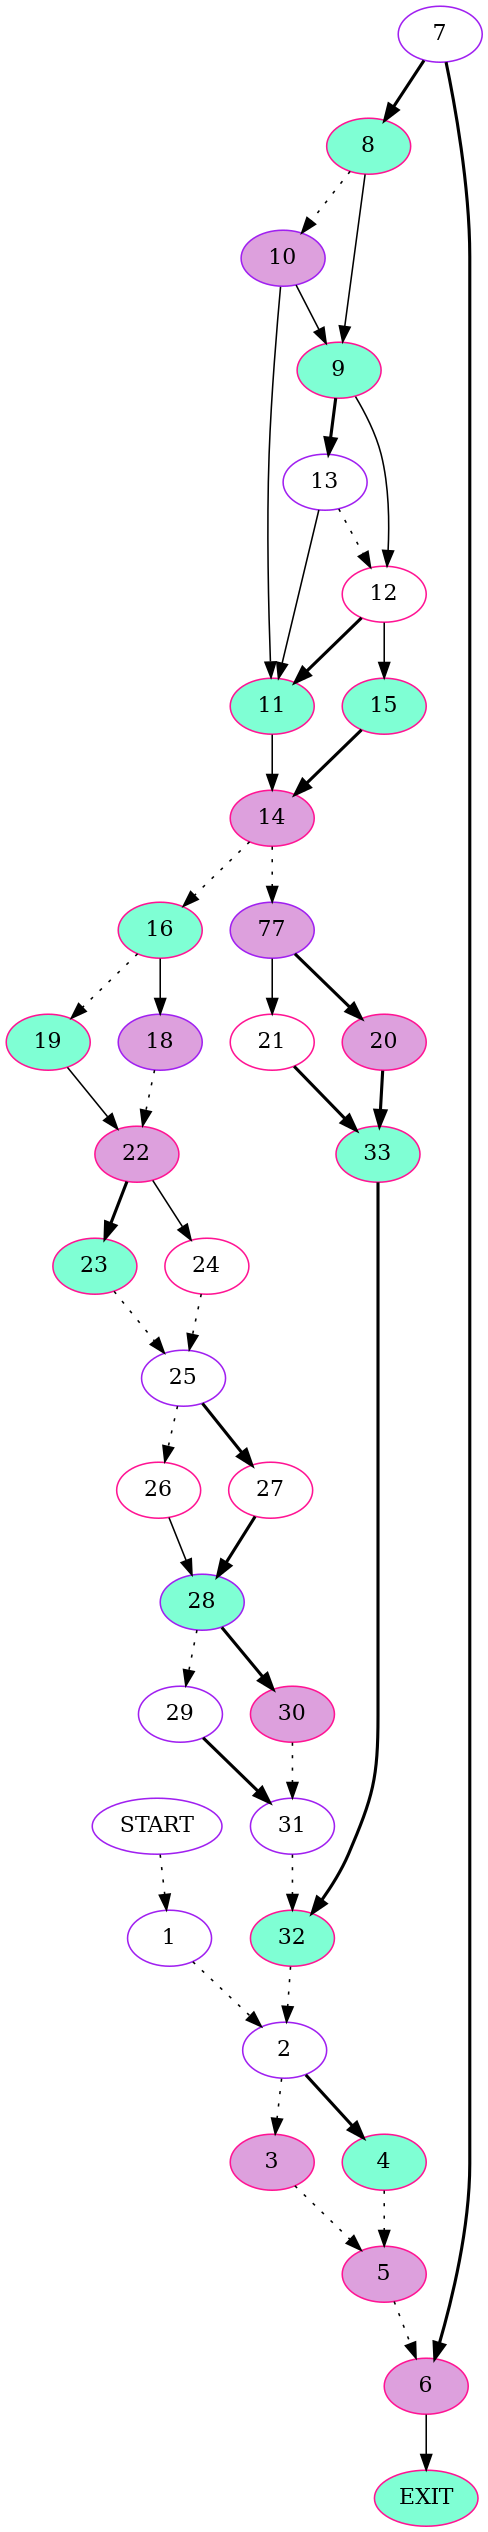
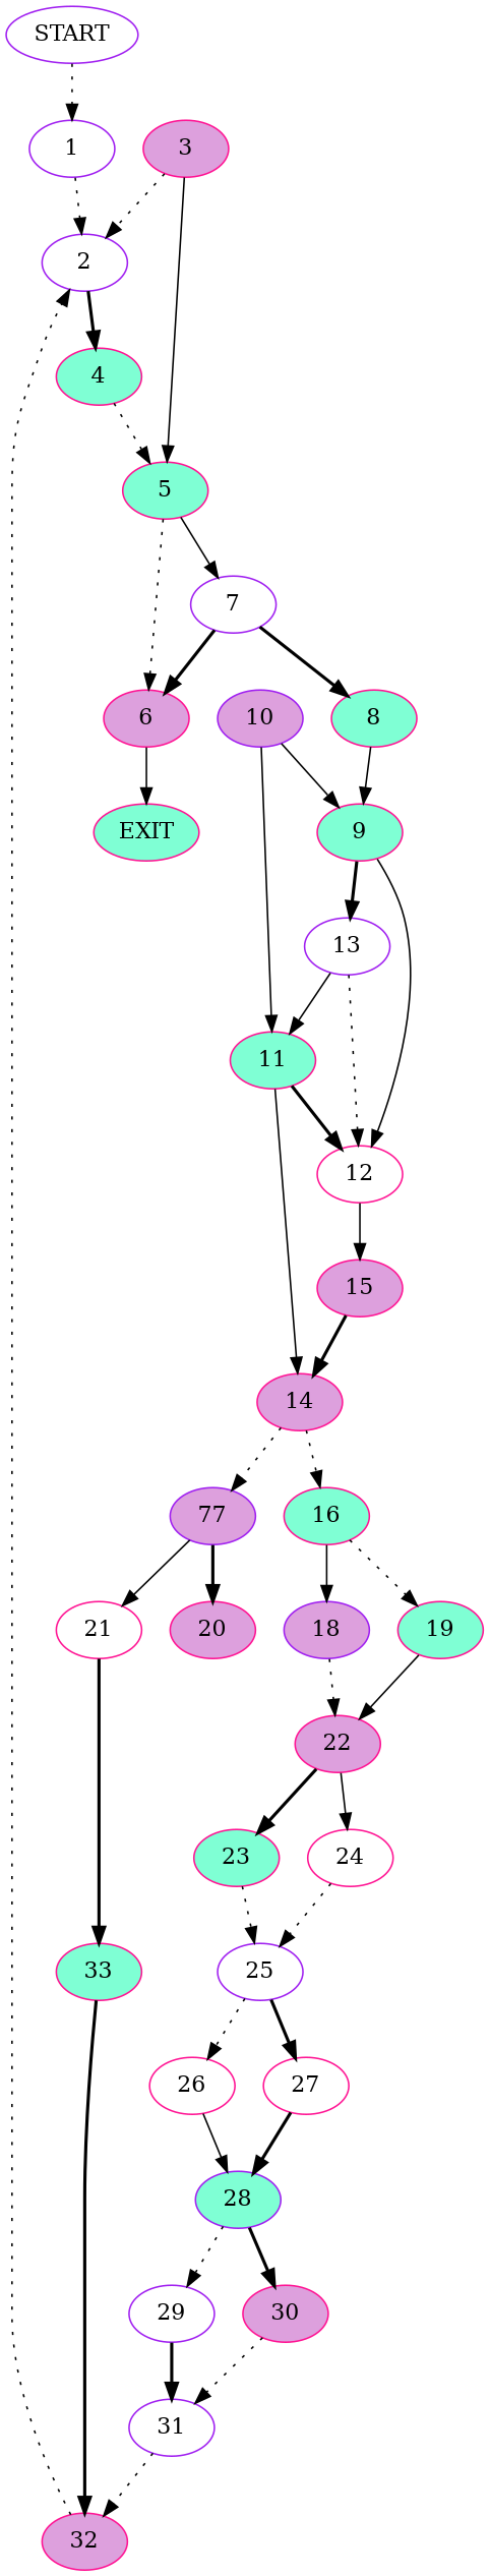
  digraph {
    node [color=deeppink fillcolor=white style=filled]
    edge [style=dotted]
    n1 [color=purple label=START]
    1 [color=purple]
    2 [color=purple]
    n4 [fillcolor=aquamarine label=EXIT]
    3 [fillcolor=plum]
    4 [fillcolor=aquamarine]
-   5 [fillcolor=plum]
+   5 [fillcolor=aquamarine]
    6 [fillcolor=plum]
    7 [color=purple]
    8 [fillcolor=aquamarine]
    9 [fillcolor=aquamarine]
    10 [color=purple fillcolor=plum]
    12
    13 [color=purple]
    11 [fillcolor=aquamarine]
-   15 [fillcolor=aquamarine]
+   15 [fillcolor=plum]
    14 [fillcolor=plum]
    16 [fillcolor=aquamarine]
    n19 [color=purple fillcolor=plum label=77]
    18 [color=purple fillcolor=plum]
    19 [fillcolor=aquamarine]
    20 [fillcolor=plum]
    21
    22 [fillcolor=plum]
    33 [fillcolor=aquamarine]
    23 [fillcolor=aquamarine]
    24
-   32 [fillcolor=aquamarine]
+   32 [fillcolor=plum]
    25 [color=purple]
    26
    27
    28 [color=purple fillcolor=aquamarine]
    29 [color=purple]
    30 [fillcolor=plum]
    31 [color=purple]
    n1 -> 1
    1 -> 2
-   2 -> 3
+   3 -> 2
    2 -> 4 [style=bold]
-   3 -> 5
+   3 -> 5 [style=solid]
    4 -> 5
    5 -> 6
+   5 -> 7 [style=solid]
    6 -> n4 [style=solid]
    7 -> 6 [style=bold]
    7 -> 8 [style=bold]
    8 -> 9 [style=solid]
-   8 -> 10
    9 -> 12 [style=solid]
    9 -> 13 [style=bold]
    10 -> 9 [style=solid]
    10 -> 11 [style=solid]
-   12 -> 11 [style=bold]
+   11 -> 12 [style=bold]
    12 -> 15 [style=solid]
    13 -> 12
    13 -> 11 [style=solid]
    11 -> 14 [style=solid]
    15 -> 14 [style=bold]
    14 -> 16
    14 -> n19
    16 -> 18 [style=solid]
    16 -> 19
    n19 -> 20 [style=bold]
    n19 -> 21 [style=solid]
    18 -> 22
    19 -> 22 [style=solid]
-   20 -> 33 [style=bold]
    21 -> 33 [style=bold]
    22 -> 23 [style=bold]
    22 -> 24 [style=solid]
    33 -> 32 [style=bold]
    23 -> 25
    24 -> 25
    32 -> 2
    25 -> 26
    25 -> 27 [style=bold]
    26 -> 28 [style=solid]
    27 -> 28 [style=bold]
    28 -> 29
    28 -> 30 [style=bold]
    29 -> 31 [style=bold]
    30 -> 31
    31 -> 32
  }
